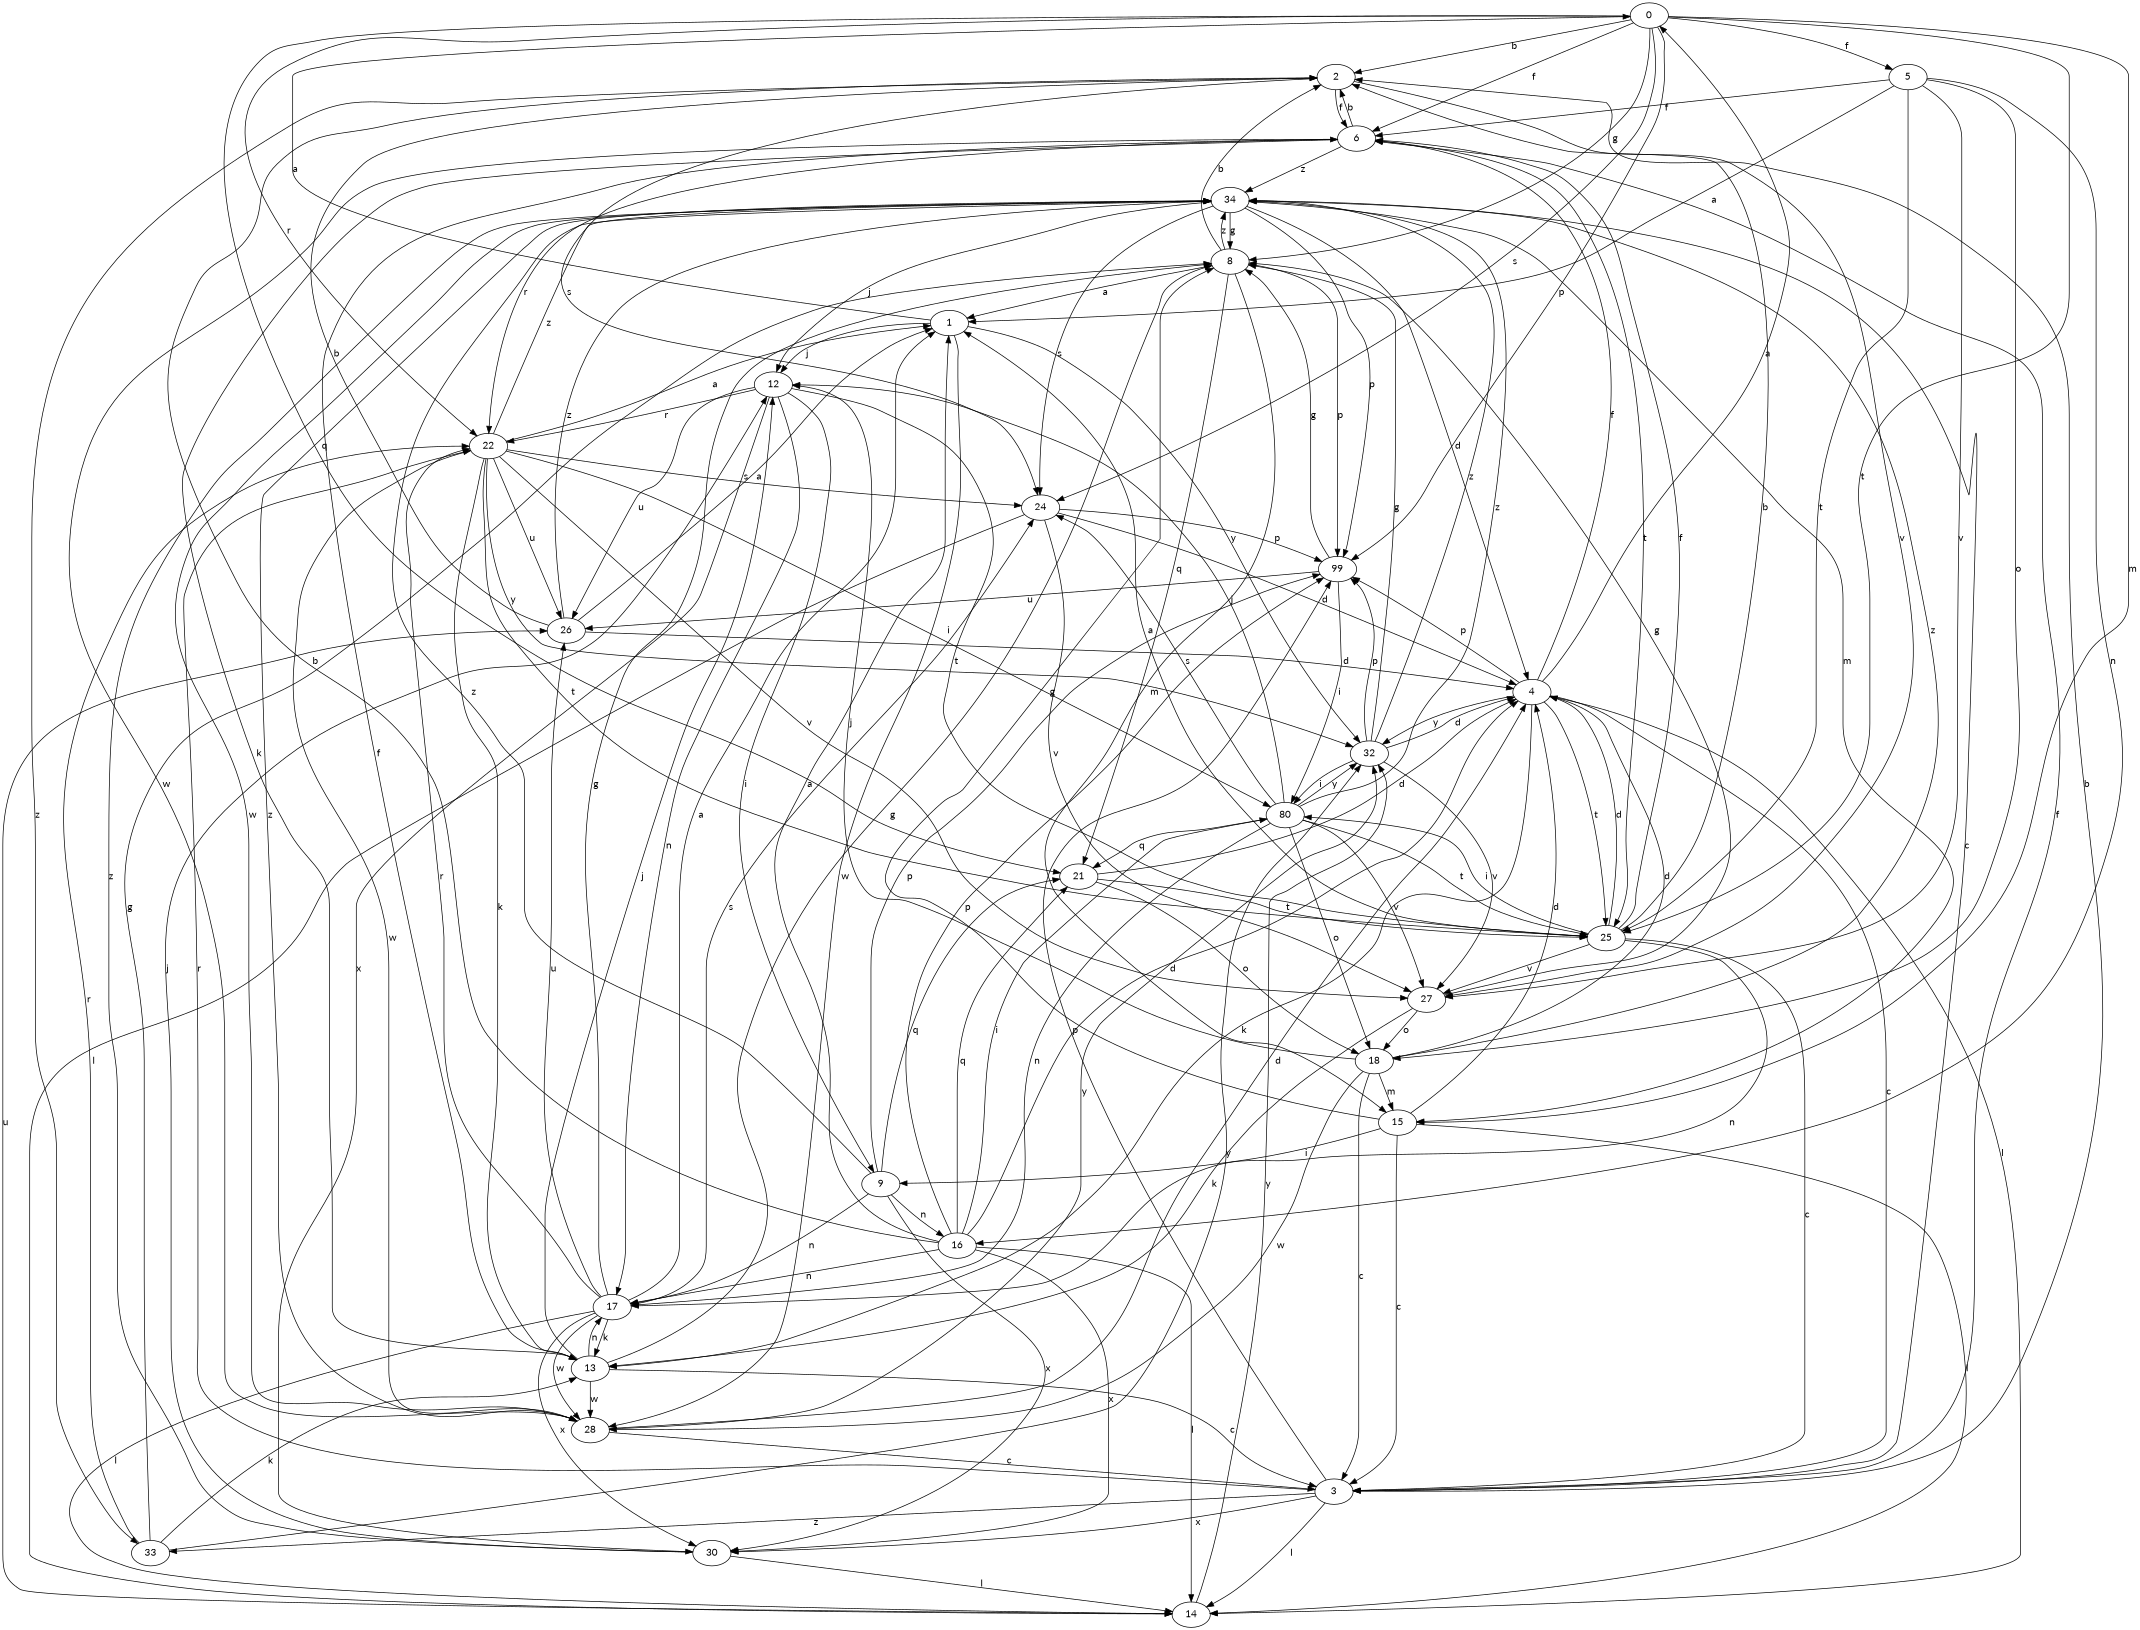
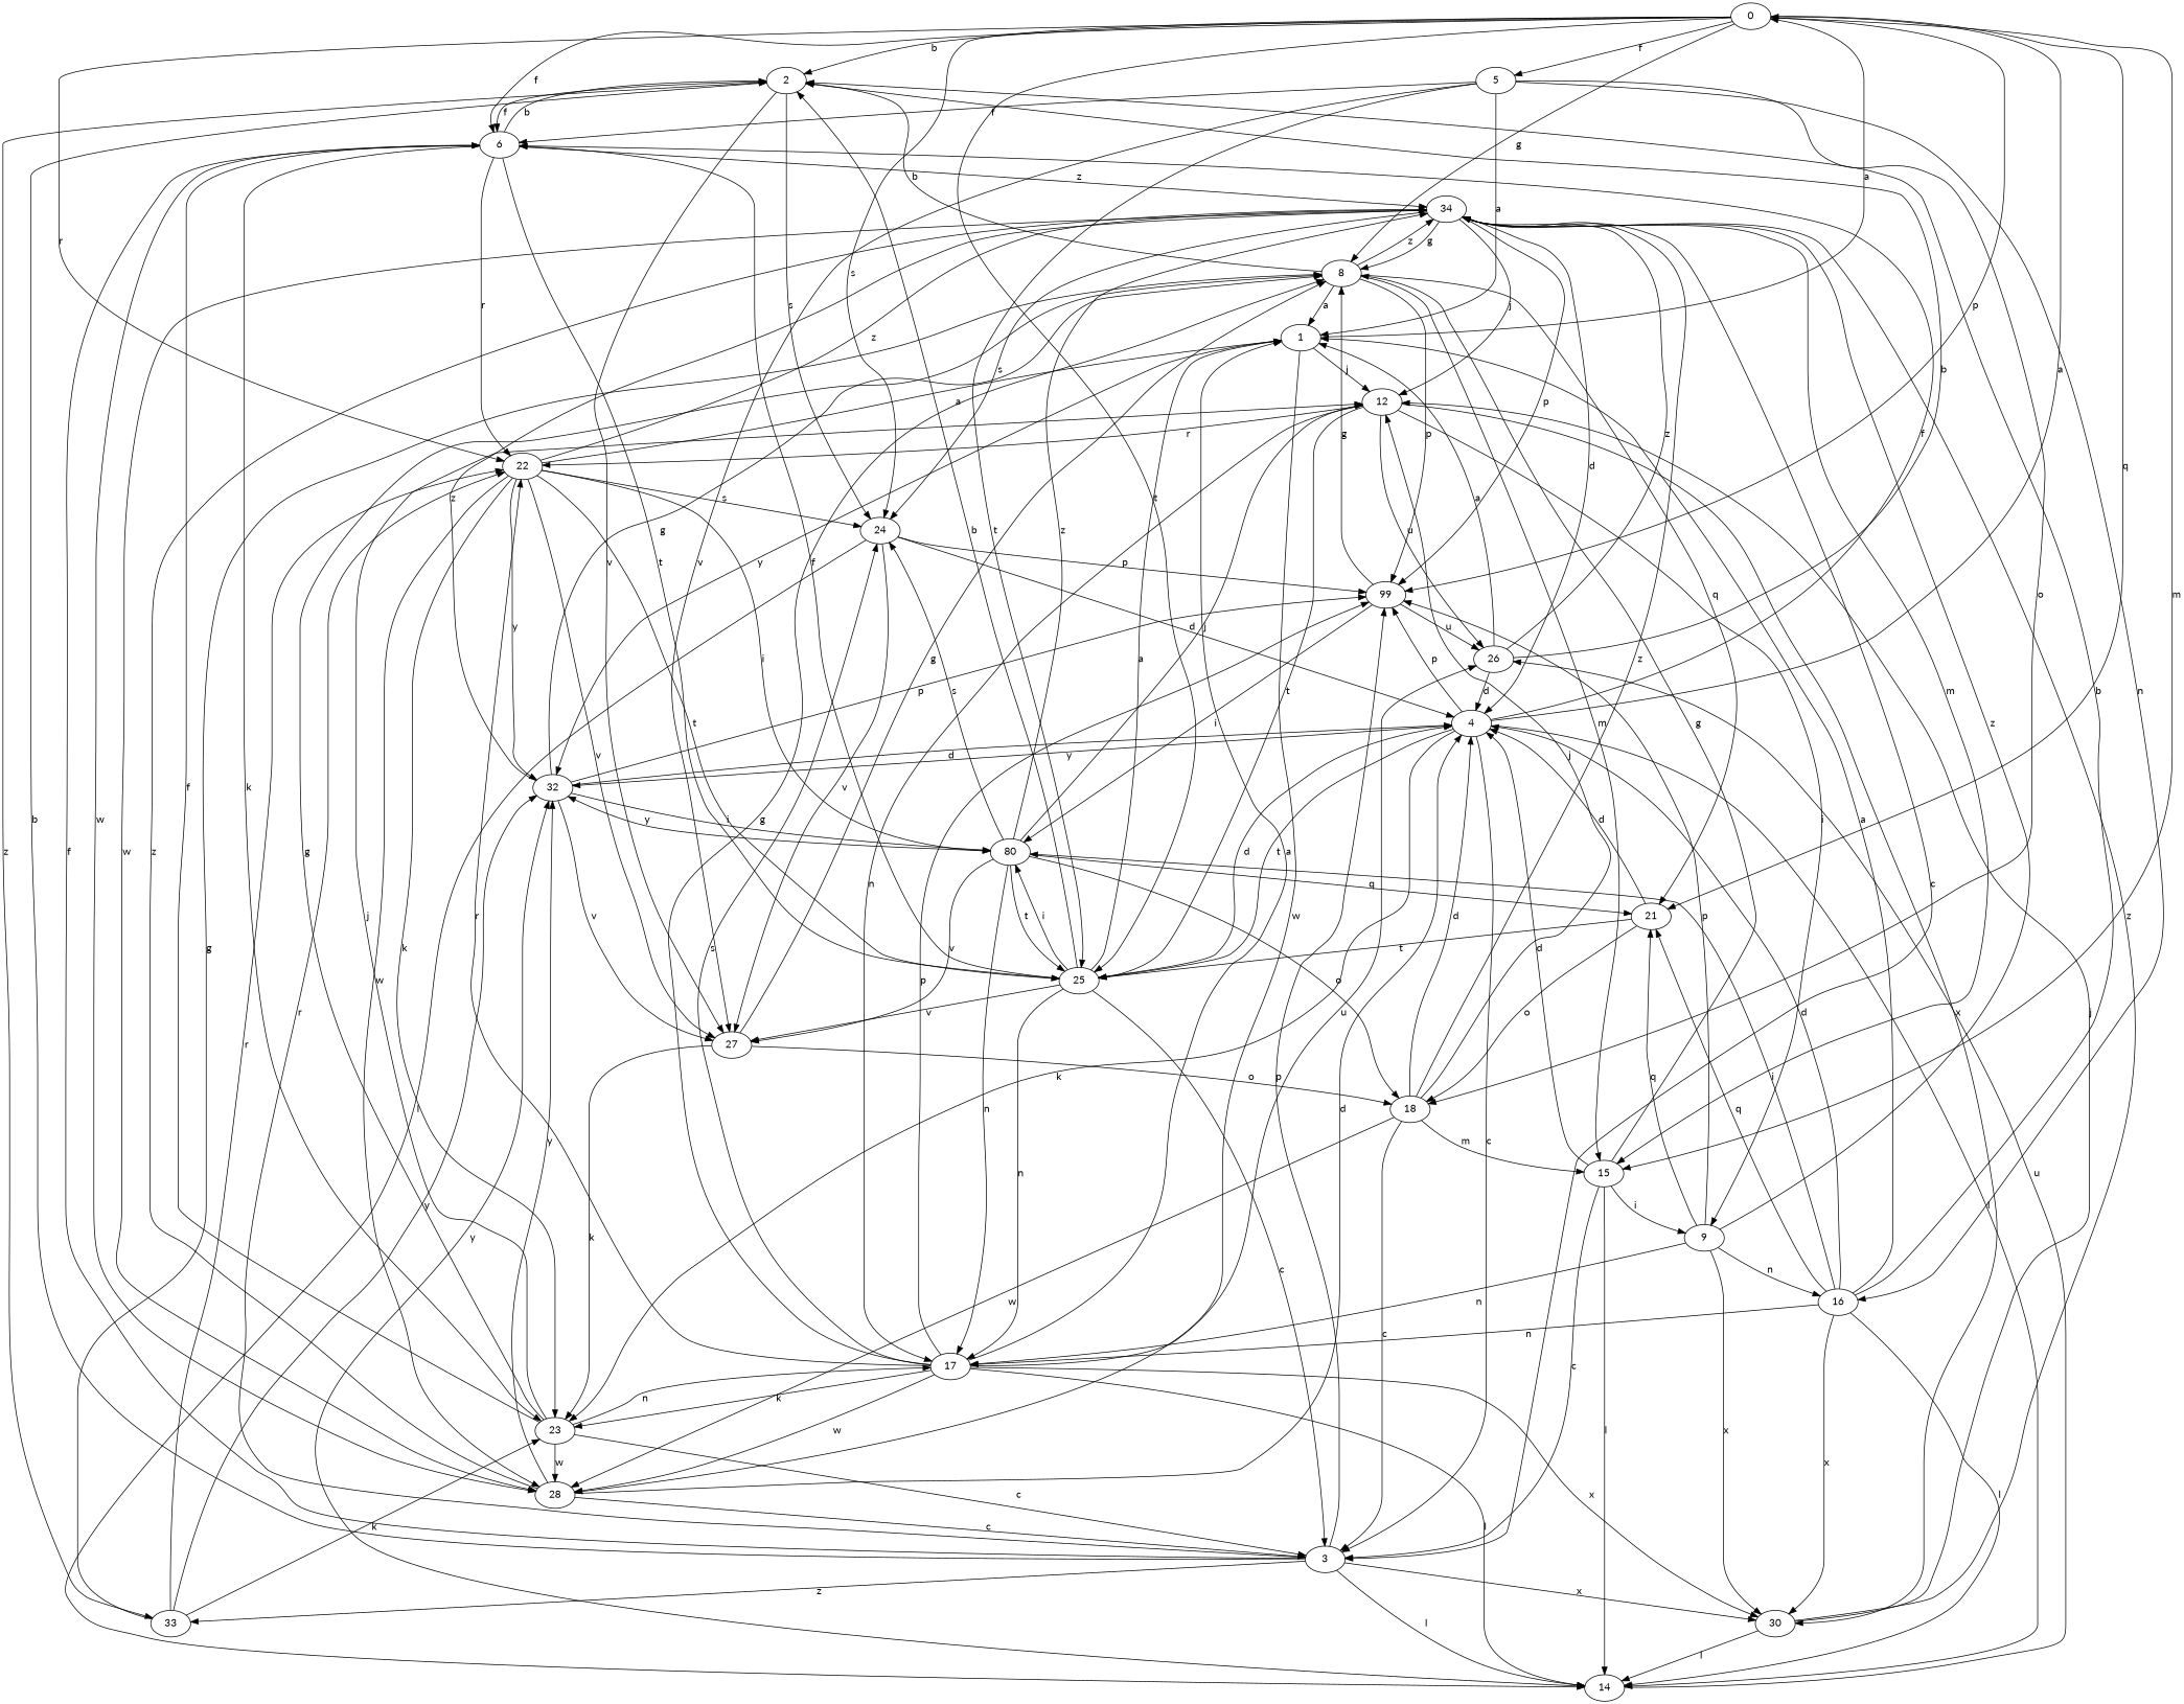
  strict digraph {
    fontname=Lato
    node [fontname=Lato]
    edge [fontname=Lato]
    0
    2
    5
    6
    8
    15
    n7 [label=99]
    21
    22
    24
    25
    27
    33
    1
    16
    18
    28
-   13
+   13 [label=23]
    34
    3
    14
    4
    9
    n24 [label=80]
    26
    32
    17
    12
    30
    0 -> 2 [label=b]
    0 -> 5 [label=f]
    0 -> 6 [label=f]
    0 -> 8 [label=g]
    0 -> 15 [label=m]
    0 -> n7 [label=p]
    0 -> 21 [label=q]
    0 -> 22 [label=r]
    0 -> 24 [label=s]
    0 -> 25 [label=t]
    2 -> 6 [label=f]
    2 -> 24 [label=s]
    2 -> 27 [label=v]
    2 -> 33 [label=z]
    5 -> 6 [label=f]
    5 -> 25 [label=t]
    5 -> 27 [label=v]
    5 -> 1 [label=a]
    5 -> 16 [label=n]
    5 -> 18 [label=o]
    6 -> 2 [label=b]
    6 -> 22 [label=r]
    6 -> 25 [label=t]
    6 -> 28 [label=w]
    6 -> 13 [label=k]
    6 -> 34 [label=z]
    8 -> 2 [label=b]
    8 -> 15 [label=m]
    8 -> n7 [label=p]
    8 -> 21 [label=q]
    8 -> 1 [label=a]
    8 -> 34 [label=z]
    15 -> 8 [label=g]
    15 -> 3 [label=c]
    15 -> 14 [label=l]
    15 -> 4 [label=d]
    15 -> 9 [label=i]
    n7 -> 8 [label=g]
    n7 -> n24 [label=i]
    n7 -> 26 [label=u]
    21 -> 25 [label=t]
    21 -> 18 [label=o]
    21 -> 4 [label=d]
    22 -> 24 [label=s]
    22 -> 25 [label=t]
    22 -> 27 [label=v]
    22 -> 1 [label=a]
    22 -> 28 [label=w]
    22 -> 13 [label=k]
    22 -> 34 [label=z]
    22 -> n24 [label=i]
-   22 -> 26 [label=u]
    22 -> 32 [label=y]
    24 -> n7 [label=p]
    24 -> 27 [label=v]
    24 -> 14 [label=l]
    24 -> 4 [label=d]
    25 -> 2 [label=b]
    25 -> 6 [label=f]
    25 -> 27 [label=v]
    25 -> 1 [label=a]
    25 -> 3 [label=c]
    25 -> 4 [label=d]
    25 -> n24 [label=i]
    25 -> 17 [label=n]
    27 -> 8 [label=g]
    27 -> 18 [label=o]
    27 -> 13 [label=k]
    33 -> 8 [label=g]
    33 -> 22 [label=r]
    33 -> 13 [label=k]
    33 -> 32 [label=y]
    1 -> 0 [label=a]
    1 -> 28 [label=w]
    1 -> 32 [label=y]
    1 -> 12 [label=j]
    16 -> 2 [label=b]
-   16 -> n7 [label=p]
+   17 -> n7 [label=p]
    16 -> 21 [label=q]
    16 -> 1 [label=a]
    16 -> 14 [label=l]
    16 -> 4 [label=d]
    16 -> n24 [label=i]
    16 -> 17 [label=n]
    16 -> 30 [label=x]
    18 -> 15 [label=m]
    18 -> 28 [label=w]
    18 -> 34 [label=z]
    18 -> 3 [label=c]
    18 -> 4 [label=d]
    18 -> 12 [label=j]
    28 -> 34 [label=z]
    28 -> 3 [label=c]
    28 -> 4 [label=d]
    28 -> 32 [label=y]
    13 -> 6 [label=f]
    13 -> 8 [label=g]
    13 -> 28 [label=w]
    13 -> 3 [label=c]
    13 -> 17 [label=n]
    13 -> 12 [label=j]
    34 -> 8 [label=g]
    34 -> 15 [label=m]
    34 -> n7 [label=p]
    34 -> 24 [label=s]
    34 -> 28 [label=w]
    34 -> 3 [label=c]
    34 -> 4 [label=d]
    34 -> 12 [label=j]
    3 -> 2 [label=b]
    3 -> 6 [label=f]
    3 -> n7 [label=p]
    3 -> 22 [label=r]
    3 -> 33 [label=z]
    3 -> 14 [label=l]
    3 -> 30 [label=x]
    14 -> 26 [label=u]
    14 -> 32 [label=y]
    4 -> 0 [label=a]
    4 -> 6 [label=f]
    4 -> n7 [label=p]
    4 -> 25 [label=t]
    4 -> 13 [label=k]
    4 -> 3 [label=c]
    4 -> 14 [label=l]
    4 -> 32 [label=y]
    9 -> n7 [label=p]
    9 -> 21 [label=q]
    9 -> 16 [label=n]
    9 -> 34 [label=z]
    9 -> 17 [label=n]
    9 -> 30 [label=x]
    n24 -> 21 [label=q]
    n24 -> 24 [label=s]
    n24 -> 25 [label=t]
    n24 -> 27 [label=v]
    n24 -> 18 [label=o]
    n24 -> 34 [label=z]
    n24 -> 32 [label=y]
    n24 -> 17 [label=n]
    n24 -> 12 [label=j]
    26 -> 2 [label=b]
    26 -> 1 [label=a]
    26 -> 34 [label=z]
    26 -> 4 [label=d]
    32 -> 8 [label=g]
    32 -> n7 [label=p]
    32 -> 27 [label=v]
    32 -> 34 [label=z]
    32 -> 4 [label=d]
    32 -> n24 [label=i]
    17 -> 8 [label=g]
    17 -> 22 [label=r]
    17 -> 24 [label=s]
    17 -> 1 [label=a]
    17 -> 28 [label=w]
    17 -> 13 [label=k]
    17 -> 14 [label=l]
    17 -> 26 [label=u]
    17 -> 30 [label=x]
    12 -> 22 [label=r]
    12 -> 25 [label=t]
    12 -> 9 [label=i]
    12 -> 26 [label=u]
    12 -> 17 [label=n]
    12 -> 30 [label=x]
    30 -> 34 [label=z]
    30 -> 14 [label=l]
    30 -> 12 [label=j]
  }
